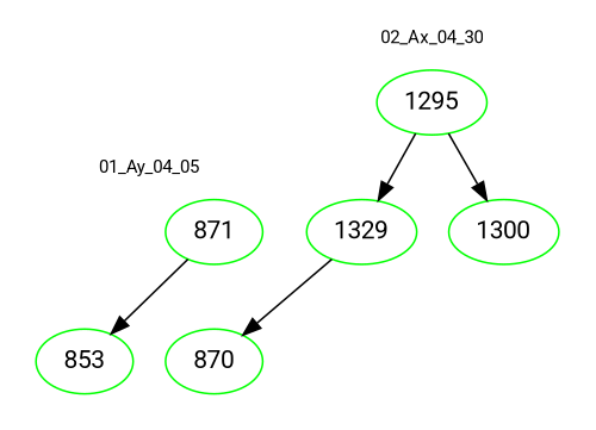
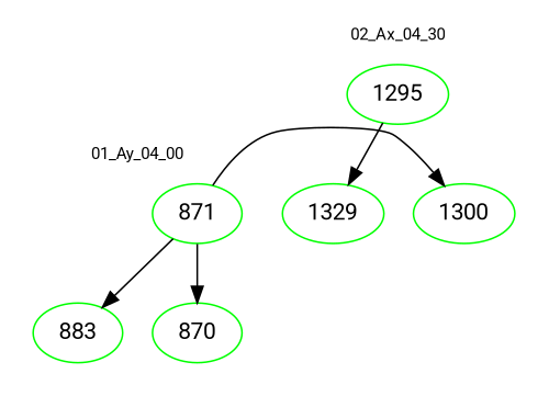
  digraph {
    fontname=Roboto
    node [color=green fontname=Roboto]
    edge [color=black fontname=Roboto]
    n1 [label=871]
    n2 [label=870]
-   n3 [label=853]
+   n3 [label=883]
    n4 [label=1295]
    n5 [label=1329]
    n6 [label=1300]
    subgraph cluster_1 {
      color=white
      fontsize=10
-     label="01_Ay_04_05"
+     label="01_Ay_04_00"
      n1
      n2
      n3
    }
    subgraph cluster_2 {
      color=white
      fontsize=10
      label="02_Ax_04_30"
      n4
      n5
      n6
    }
-   n5 -> n2
+   n1 -> n2
    n1 -> n3
    n4 -> n5
-   n4 -> n6
+   n1 -> n6
  }
